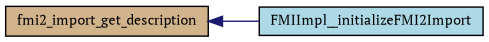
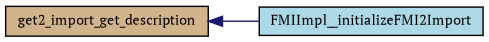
  digraph {
    rankdir=LR
    fontname="PT Serif"
    node [color=black fontname="PT Serif" fontsize=10 shape=record style=filled]
-   n1 [fillcolor=tan fontcolor=black height=0.2 label=fmi2_import_get_description width=0.4]
+   n1 [fillcolor=tan fontcolor=black height=0.2 label=get2_import_get_description width=0.4]
    n2 [fillcolor=lightblue height=0.2 label=FMIImpl__initializeFMI2Import width=0.4]
    n1 -> n2 [color=midnightblue dir=back fontname="PT Serif" fontsize=10 labelfontname=Helvetica labelfontsize=10 style=solid]
  }
